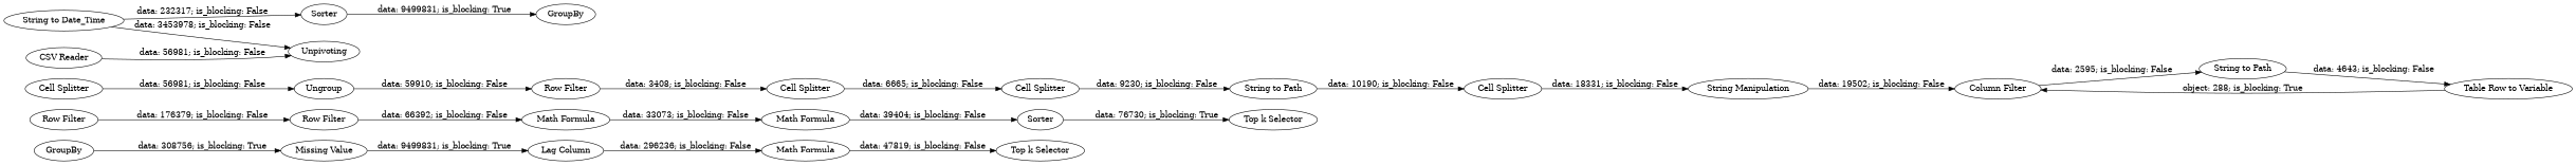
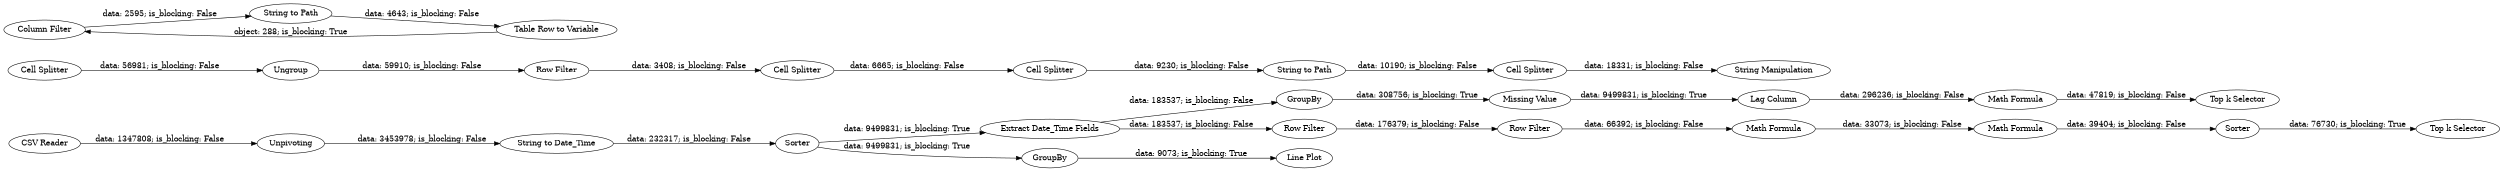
  digraph {
    rankdir=LR
    n1 [label=GroupBy]
    n2 [label="Missing Value"]
    n3 [label="Lag Column"]
    n4 [label="Math Formula"]
    n5 [label="Math Formula"]
    n6 [label=Sorter]
    n7 [label="Cell Splitter"]
    n8 [label=Ungroup]
    n9 [label="Row Filter"]
    n10 [label="String to Date_Time"]
    n11 [label=Sorter]
+   n12 [label="Extract Date_Time Fields"]
    n13 [label=GroupBy]
    n14 [label="Math Formula"]
    n15 [label="Top k Selector"]
    n16 [label="Row Filter"]
    n17 [label="Row Filter"]
    n18 [label="Top k Selector"]
    n19 [label="Cell Splitter"]
    n20 [label="Cell Splitter"]
    n21 [label="String to Path"]
    n22 [label="String Manipulation"]
    n23 [label="Column Filter"]
    n24 [label="String to Path"]
+   n25 [label="Line Plot"]
    n26 [label=Unpivoting]
    n27 [label="Cell Splitter"]
    n28 [label="Table Row to Variable"]
    n29 [label="CSV Reader"]
    n1 -> n2 [label="data: 308756; is_blocking: True"]
    n2 -> n3 [label="data: 9499831; is_blocking: True"]
    n3 -> n14 [label="data: 296236; is_blocking: False"]
    n4 -> n5 [label="data: 33073; is_blocking: False"]
    n5 -> n6 [label="data: 39404; is_blocking: False"]
    n6 -> n18 [label="data: 76730; is_blocking: True"]
    n7 -> n8 [label="data: 56981; is_blocking: False"]
    n8 -> n9 [label="data: 59910; is_blocking: False"]
    n9 -> n19 [label="data: 3408; is_blocking: False"]
    n10 -> n11 [label="data: 232317; is_blocking: False"]
+   n11 -> n12 [label="data: 9499831; is_blocking: True"]
    n11 -> n13 [label="data: 9499831; is_blocking: True"]
+   n12 -> n1 [label="data: 183537; is_blocking: False"]
+   n12 -> n16 [label="data: 183537; is_blocking: False"]
+   n13 -> n25 [label="data: 9073; is_blocking: True"]
    n14 -> n15 [label="data: 47819; is_blocking: False"]
    n16 -> n17 [label="data: 176379; is_blocking: False"]
    n17 -> n4 [label="data: 66392; is_blocking: False"]
    n19 -> n20 [label="data: 6665; is_blocking: False"]
    n20 -> n21 [label="data: 9230; is_blocking: False"]
    n21 -> n27 [label="data: 10190; is_blocking: False"]
-   n22 -> n23 [label="data: 19502; is_blocking: False"]
    n23 -> n24 [label="data: 2595; is_blocking: False"]
    n24 -> n28 [label="data: 4643; is_blocking: False"]
-   n10 -> n26 [label="data: 3453978; is_blocking: False"]
+   n26 -> n10 [label="data: 3453978; is_blocking: False"]
    n27 -> n22 [label="data: 18331; is_blocking: False"]
    n28 -> n23 [label="object: 288; is_blocking: True"]
-   n29 -> n26 [label="data: 56981; is_blocking: False"]
+   n29 -> n26 [label="data: 1347808; is_blocking: False"]
  }
